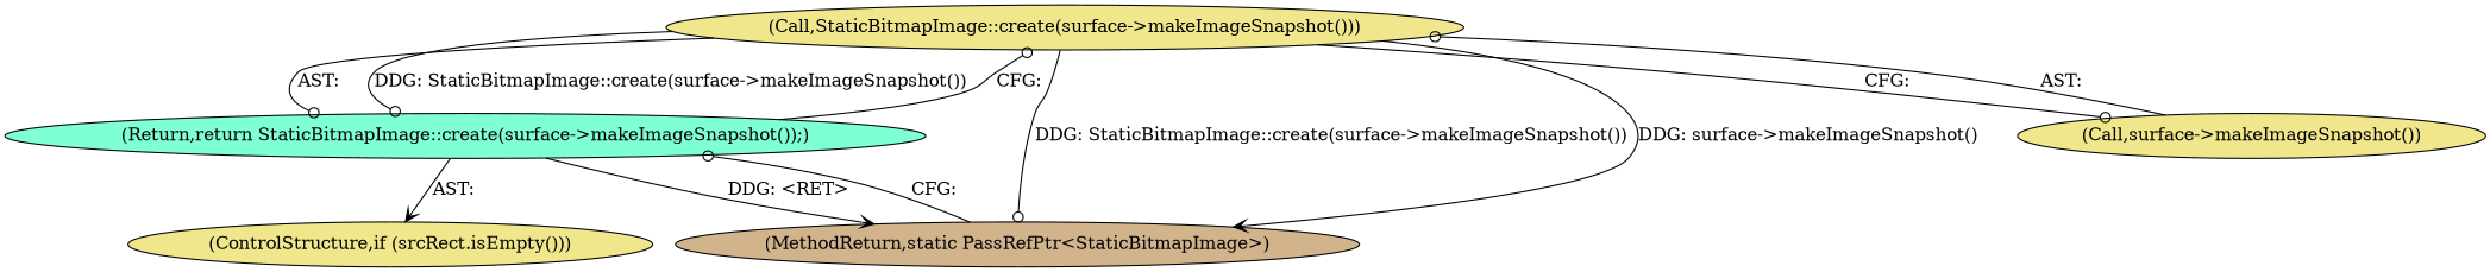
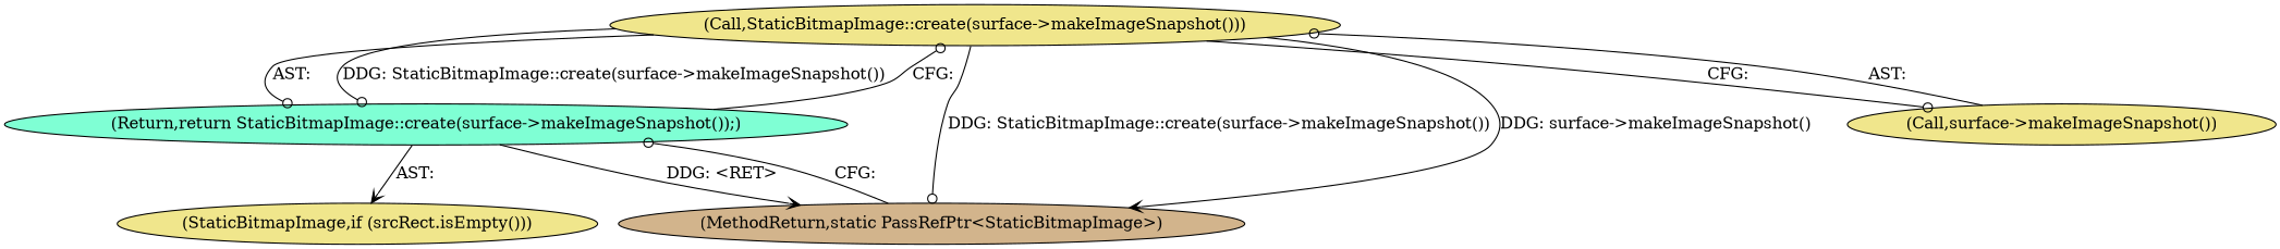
  digraph {
    node [style=filled fillcolor=khaki]
    edge [arrowhead=odot]
    n1 [label="(Call,StaticBitmapImage::create(surface->makeImageSnapshot()))"]
    n2 [label="(Return,return StaticBitmapImage::create(surface->makeImageSnapshot());)" fillcolor=aquamarine]
    n3 [label="(MethodReturn,static PassRefPtr<StaticBitmapImage>)" fillcolor=tan]
    n4 [label="(Call,surface->makeImageSnapshot())"]
-   n5 [label="(ControlStructure,if (srcRect.isEmpty()))"]
+   n5 [label="(StaticBitmapImage,if (srcRect.isEmpty()))"]
    n1 -> n2 [label="AST: "]
    n1 -> n2 [label="DDG: StaticBitmapImage::create(surface->makeImageSnapshot())"]
    n1 -> n3 [label="DDG: StaticBitmapImage::create(surface->makeImageSnapshot())"]
    n1 -> n3 [label="DDG: surface->makeImageSnapshot()" arrowhead=vee]
    n1 -> n4 [label="CFG: "]
    n2 -> n1 [label="CFG: "]
    n2 -> n3 [label="DDG: <RET>" arrowhead=vee]
    n2 -> n5 [label="AST: " arrowhead=vee]
    n3 -> n2 [label="CFG: "]
    n4 -> n1 [label="AST: "]
  }
